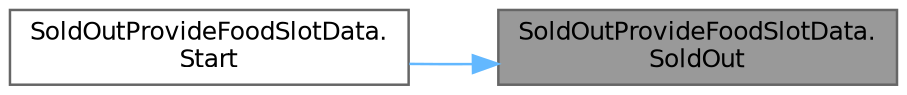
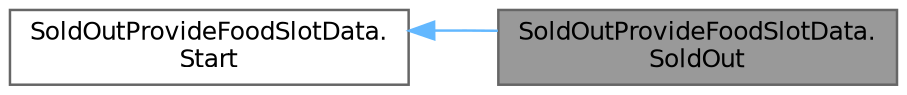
  digraph {
    rankdir=RL
    node [fontname=Helvetica fontsize=10 shape=box style=filled]
    n1 [color=gray40 fillcolor=grey60 fontcolor=black height=0.2 label="SoldOutProvideFoodSlotData.\lSoldOut" width=0.4]
    n2 [color=grey40 fillcolor=white height=0.2 label="SoldOutProvideFoodSlotData.\lStart" width=0.4]
-   n1 -> n2 [color=steelblue1 dir=back fontname=Helvetica fontsize=10 labelfontname=Helvetica labelfontsize=10 style=solid]
+   n2 -> n1 [color=steelblue1 dir=back fontname=Helvetica fontsize=10 labelfontname=Helvetica labelfontsize=10 style=solid]
  }
